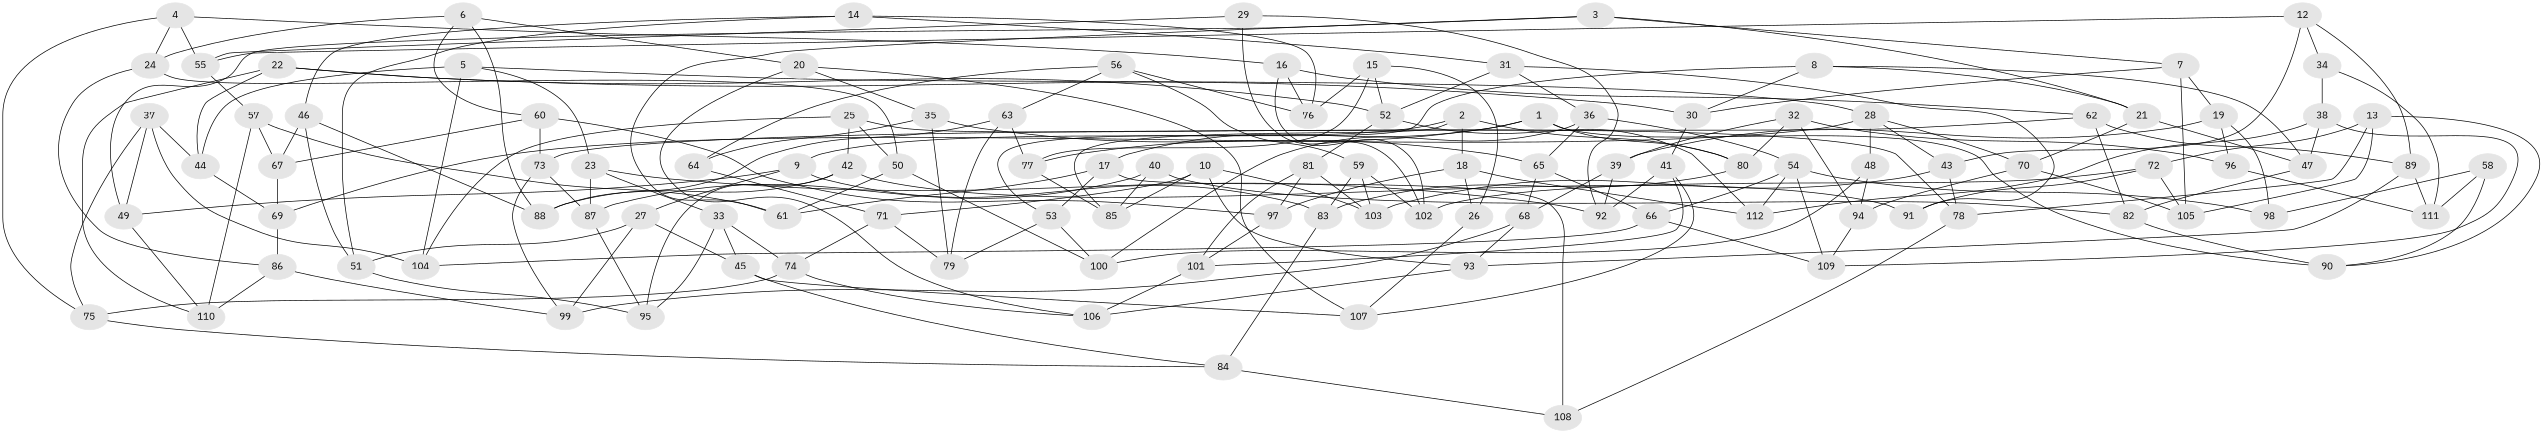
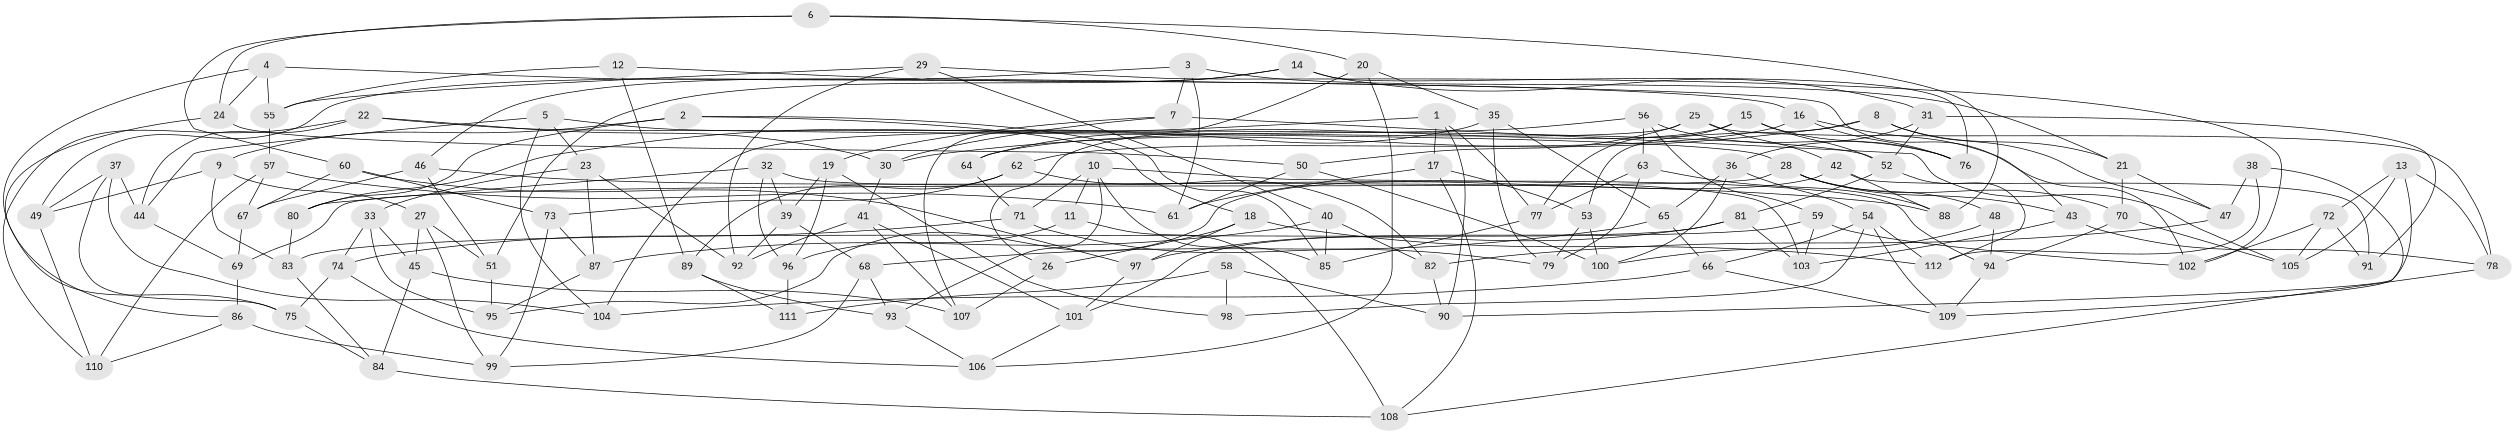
  graph {
    fontname="IBM Plex Sans"
    node [color=gray90 fontname="IBM Plex Sans" style=filled]
    edge [fontname="IBM Plex Sans"]
    1
    17
    77
    80
    90
    61
    53
    108
    85
    83
    2
    9
    18
    49
    27
    26
    97
    112
    3
    7
    21
    19
    30
    105
    47
    70
    110
    4
    16
    24
    55
    75
    76
    62
    102
    50
    86
    57
    84
    5
    23
    28
    44
    104
    33
    87
    92
    48
    43
    69
    6
    20
    60
    88
    35
    106
    107
    67
    73
    96
    39
    98
    41
    8
    82
    79
    100
    51
    45
    99
    10
+   11
    71
    93
    103
    74
    94
    111
    12
-   34
    89
    38
    78
    13
    72
    91
    14
    31
    46
    52
    36
    95
    15
    81
    101
    68
    64
    65
    22
    25
    42
    29
    40
    54
    32
    109
    66
    37
    56
    59
    63
    58
    1 -- 17
    1 -- 77
    1 -- 80
    1 -- 90
    17 -- 61
    17 -- 53
    17 -- 108
    77 -- 85
    80 -- 83
    53 -- 79
    53 -- 100
    83 -- 84
    2 -- 80
    2 -- 85
    2 -- 9
    2 -- 18
    9 -- 83
    9 -- 49
    9 -- 27
    18 -- 26
    18 -- 97
    18 -- 112
    49 -- 110
    27 -- 51
    27 -- 45
    27 -- 99
    26 -- 107
    97 -- 101
    3 -- 61
    3 -- 49
    3 -- 7
    3 -- 21
    7 -- 19
    7 -- 30
    7 -- 105
    21 -- 47
    21 -- 70
    19 -- 96
    19 -- 39
    19 -- 98
    30 -- 41
    47 -- 82
    70 -- 105
    70 -- 94
    4 -- 16
    4 -- 24
    4 -- 55
    4 -- 75
    16 -- 76
    16 -- 62
    16 -- 102
    24 -- 50
    24 -- 86
    55 -- 57
    75 -- 84
    62 -- 73
    62 -- 82
    62 -- 89
    50 -- 61
    50 -- 100
    86 -- 110
    86 -- 99
    57 -- 61
    57 -- 110
    57 -- 67
    84 -- 108
    5 -- 23
    5 -- 28
    5 -- 44
    5 -- 104
    23 -- 33
    23 -- 87
    23 -- 92
    28 -- 70
    28 -- 48
    28 -- 43
    28 -- 69
    44 -- 69
    33 -- 45
    33 -- 74
    33 -- 95
    87 -- 95
    48 -- 100
    48 -- 94
    43 -- 103
    43 -- 78
    69 -- 86
    6 -- 24
    6 -- 20
    6 -- 60
    6 -- 88
    20 -- 35
    20 -- 106
    20 -- 107
    60 -- 97
    60 -- 67
    60 -- 73
    35 -- 79
    35 -- 64
    35 -- 65
    67 -- 69
    73 -- 87
    73 -- 99
    96 -- 111
    39 -- 92
    39 -- 68
    41 -- 92
    41 -- 107
    41 -- 101
    8 -- 53
    8 -- 21
    8 -- 30
    8 -- 47
    82 -- 90
    51 -- 95
    45 -- 84
    45 -- 107
    10 -- 85
+   10 -- 11
    10 -- 71
    10 -- 93
    10 -- 103
+   11 -- 108
+   11 -- 96
    71 -- 79
    71 -- 74
    93 -- 106
    74 -- 75
    74 -- 106
    94 -- 109
    12 -- 55
    12 -- 43
-   12 -- 34
    12 -- 89
-   34 -- 111
-   34 -- 38
    89 -- 93
    89 -- 111
    38 -- 112
    38 -- 47
    38 -- 109
    78 -- 108
    13 -- 90
    13 -- 105
    13 -- 78
    13 -- 72
    72 -- 105
    72 -- 102
    72 -- 91
    14 -- 76
    14 -- 51
    14 -- 31
    14 -- 46
    31 -- 91
    31 -- 52
    31 -- 36
    46 -- 88
    46 -- 67
    46 -- 51
    52 -- 112
    52 -- 81
    36 -- 100
    36 -- 65
    36 -- 54
    15 -- 77
    15 -- 26
    15 -- 76
    15 -- 52
    81 -- 97
    81 -- 103
    81 -- 101
    101 -- 106
    68 -- 99
    68 -- 93
    64 -- 71
    65 -- 68
    65 -- 66
    22 -- 30
    22 -- 110
    22 -- 44
    22 -- 52
    25 -- 50
    25 -- 104
    25 -- 78
    25 -- 42
    42 -- 88
    42 -- 91
    42 -- 95
    29 -- 55
    29 -- 102
    29 -- 92
+   29 -- 40
    40 -- 85
    40 -- 87
    40 -- 82
    54 -- 112
    54 -- 98
    54 -- 109
    54 -- 66
    32 -- 80
    32 -- 96
    32 -- 39
    32 -- 94
    66 -- 104
    66 -- 109
    37 -- 49
    37 -- 75
    37 -- 44
    37 -- 104
    56 -- 76
    56 -- 64
    56 -- 59
    56 -- 63
    59 -- 83
    59 -- 102
    59 -- 103
    63 -- 77
    63 -- 88
    63 -- 79
    58 -- 90
    58 -- 98
    58 -- 111
  }
